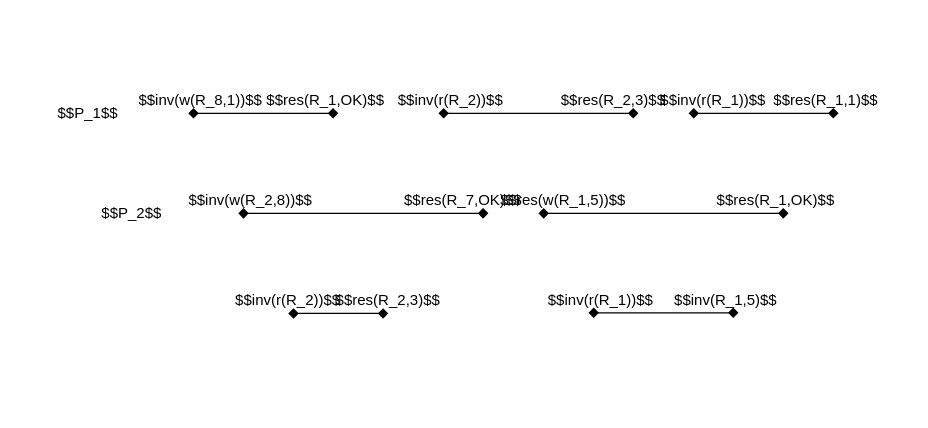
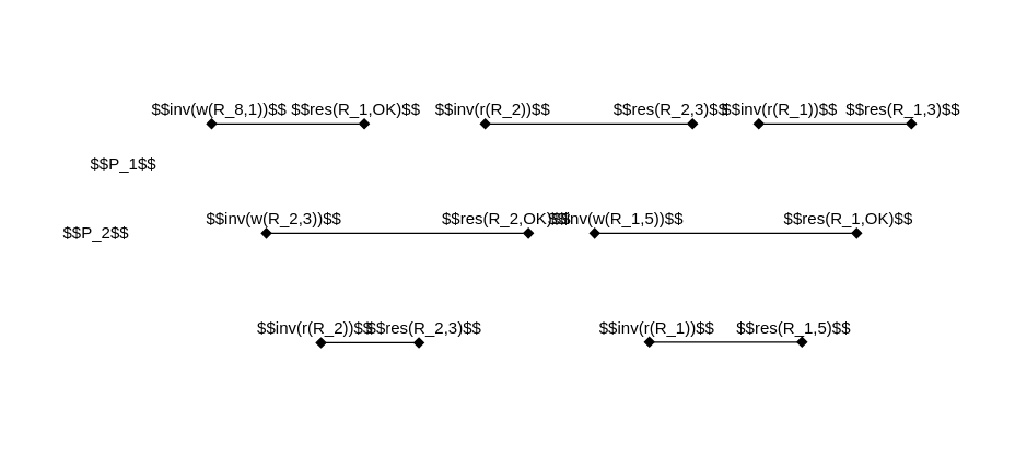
  <mxCell id="0" />
  <mxCell id="1" parent="0" />
  <mxCell id="2" value="" style="rounded=0;whiteSpace=wrap;html=1;fontSize=20;fillColor=none;strokeColor=#FFFFFF;" parent="1" vertex="1"><mxGeometry x="20" y="20" width="700" height="300" as="geometry" /></mxCell>
  <mxCell id="3" value="" style="endArrow=diamond;html=1;rounded=0;startArrow=diamond;startFill=1;endFill=1;" parent="1" edge="1"><mxGeometry width="50" height="50" relative="1" as="geometry"><mxPoint x="150" y="90" as="sourcePoint" /><mxPoint x="270" y="90" as="targetPoint" /></mxGeometry></mxCell>
  <mxCell id="4" value="" style="endArrow=diamond;html=1;rounded=0;startArrow=diamond;startFill=1;endFill=1;" parent="1" edge="1"><mxGeometry width="50" height="50" relative="1" as="geometry"><mxPoint x="190" y="170" as="sourcePoint" /><mxPoint x="390" y="170" as="targetPoint" /></mxGeometry></mxCell>
  <mxCell id="5" value="" style="endArrow=diamond;html=1;rounded=0;startArrow=diamond;startFill=1;endFill=1;" parent="1" edge="1"><mxGeometry width="50" height="50" relative="1" as="geometry"><mxPoint x="230" y="250" as="sourcePoint" /><mxPoint x="310" y="250" as="targetPoint" /></mxGeometry></mxCell>
  <mxCell id="6" value="" style="endArrow=diamond;html=1;rounded=0;startArrow=diamond;startFill=1;endFill=1;" parent="1" edge="1"><mxGeometry width="50" height="50" relative="1" as="geometry"><mxPoint x="350" y="90" as="sourcePoint" /><mxPoint x="510" y="90" as="targetPoint" /></mxGeometry></mxCell>
  <mxCell id="7" value="" style="endArrow=diamond;html=1;rounded=0;startArrow=diamond;startFill=1;endFill=1;" parent="1" edge="1"><mxGeometry width="50" height="50" relative="1" as="geometry"><mxPoint x="430" y="170" as="sourcePoint" /><mxPoint x="630" y="170" as="targetPoint" /></mxGeometry></mxCell>
  <mxCell id="8" value="" style="endArrow=diamond;html=1;rounded=0;startArrow=diamond;startFill=1;endFill=1;" parent="1" edge="1"><mxGeometry width="50" height="50" relative="1" as="geometry"><mxPoint x="470" y="249.52" as="sourcePoint" /><mxPoint x="590" y="249.52" as="targetPoint" /></mxGeometry></mxCell>
  <mxCell id="9" value="" style="endArrow=diamond;html=1;rounded=0;startArrow=diamond;startFill=1;endFill=1;" parent="1" edge="1"><mxGeometry width="50" height="50" relative="1" as="geometry"><mxPoint x="550" y="90" as="sourcePoint" /><mxPoint x="670" y="90" as="targetPoint" /></mxGeometry></mxCell>
  <mxCell id="10" value="$$inv(w(R_8,1))$$" style="rounded=0;whiteSpace=wrap;html=1;fillColor=none;strokeColor=none;" parent="1" vertex="1"><mxGeometry x="120" y="70" width="80" height="20" as="geometry" /></mxCell>
  <mxCell id="11" value="$$res(R_1,OK)$$" style="rounded=0;whiteSpace=wrap;html=1;fillColor=none;strokeColor=none;" parent="1" vertex="1"><mxGeometry x="220" y="70" width="80" height="20" as="geometry" /></mxCell>
- <mxCell id="12" value="$$inv(w(R_2,8))$$" style="rounded=0;whiteSpace=wrap;html=1;fillColor=none;strokeColor=none;" parent="1" vertex="1"><mxGeometry x="160" y="150" width="80" height="20" as="geometry" /></mxCell>
- <mxCell id="13" value="$$res(R_7,OK)$$" style="rounded=0;whiteSpace=wrap;html=1;fillColor=none;strokeColor=none;" parent="1" vertex="1"><mxGeometry x="330" y="150" width="80" height="20" as="geometry" /></mxCell>
+ <mxCell id="12" value="$$inv(w(R_2,3))$$" style="rounded=0;whiteSpace=wrap;html=1;fillColor=none;strokeColor=none;" parent="1" vertex="1"><mxGeometry x="160" y="150" width="80" height="20" as="geometry" /></mxCell>
+ <mxCell id="13" value="$$res(R_2,OK)$$" style="rounded=0;whiteSpace=wrap;html=1;fillColor=none;strokeColor=none;" parent="1" vertex="1"><mxGeometry x="330" y="150" width="80" height="20" as="geometry" /></mxCell>
  <mxCell id="14" value="$$inv(r(R_2))$$" style="rounded=0;whiteSpace=wrap;html=1;fillColor=none;strokeColor=none;" parent="1" vertex="1"><mxGeometry x="190" y="230" width="80" height="20" as="geometry" /></mxCell>
  <mxCell id="15" value="$$res(R_2,3)$$" style="rounded=0;whiteSpace=wrap;html=1;fillColor=none;strokeColor=none;" parent="1" vertex="1"><mxGeometry x="270" y="230" width="80" height="20" as="geometry" /></mxCell>
  <mxCell id="16" value="$$inv(r(R_2))$$" style="rounded=0;whiteSpace=wrap;html=1;fillColor=none;strokeColor=none;" parent="1" vertex="1"><mxGeometry x="320" y="70" width="80" height="20" as="geometry" /></mxCell>
  <mxCell id="17" value="$$res(R_2,3)$$" style="rounded=0;whiteSpace=wrap;html=1;fillColor=none;strokeColor=none;" parent="1" vertex="1"><mxGeometry x="450" y="70" width="80" height="20" as="geometry" /></mxCell>
  <mxCell id="18" value="$$inv(r(R_1))$$" style="rounded=0;whiteSpace=wrap;html=1;fillColor=none;strokeColor=none;" parent="1" vertex="1"><mxGeometry x="530" y="70" width="80" height="20" as="geometry" /></mxCell>
- <mxCell id="19" value="$$res(R_1,1)$$" style="rounded=0;whiteSpace=wrap;html=1;fillColor=none;strokeColor=none;" parent="1" vertex="1"><mxGeometry x="620" y="70" width="80" height="20" as="geometry" /></mxCell>
- <mxCell id="20" value="$$res(w(R_1,5))$$" style="rounded=0;whiteSpace=wrap;html=1;fillColor=none;strokeColor=none;" parent="1" vertex="1"><mxGeometry x="410" y="150" width="80" height="20" as="geometry" /></mxCell>
+ <mxCell id="19" value="$$res(R_1,3)$$" style="rounded=0;whiteSpace=wrap;html=1;fillColor=none;strokeColor=none;" parent="1" vertex="1"><mxGeometry x="620" y="70" width="80" height="20" as="geometry" /></mxCell>
+ <mxCell id="20" value="$$inv(w(R_1,5))$$" style="rounded=0;whiteSpace=wrap;html=1;fillColor=none;strokeColor=none;" parent="1" vertex="1"><mxGeometry x="410" y="150" width="80" height="20" as="geometry" /></mxCell>
  <mxCell id="21" value="$$res(R_1,OK)$$" style="rounded=0;whiteSpace=wrap;html=1;fillColor=none;strokeColor=none;" parent="1" vertex="1"><mxGeometry x="580" y="150" width="80" height="20" as="geometry" /></mxCell>
  <mxCell id="22" value="$$inv(r(R_1))$$" style="rounded=0;whiteSpace=wrap;html=1;fillColor=none;strokeColor=none;" parent="1" vertex="1"><mxGeometry x="440" y="230" width="80" height="20" as="geometry" /></mxCell>
- <mxCell id="23" value="$$inv(R_1,5)$$" style="rounded=0;whiteSpace=wrap;html=1;fillColor=none;strokeColor=none;" parent="1" vertex="1"><mxGeometry x="540" y="230" width="80" height="20" as="geometry" /></mxCell>
- <mxCell id="24" value="$$P_1$$" style="rounded=0;whiteSpace=wrap;html=1;fillColor=none;strokeColor=none;" parent="1" vertex="1"><mxGeometry x="50" y="70" width="40" height="40" as="geometry" /></mxCell>
- <mxCell id="25" value="$$P_2$$" style="rounded=0;whiteSpace=wrap;html=1;fillColor=none;strokeColor=none;" parent="1" vertex="1"><mxGeometry x="85" y="150" width="40" height="40" as="geometry" /></mxCell>
+ <mxCell id="23" value="$$res(R_1,5)$$" style="rounded=0;whiteSpace=wrap;html=1;fillColor=none;strokeColor=none;" parent="1" vertex="1"><mxGeometry x="540" y="230" width="80" height="20" as="geometry" /></mxCell>
+ <mxCell id="24" value="$$P_1$$" style="rounded=0;whiteSpace=wrap;html=1;fillColor=none;strokeColor=none;" parent="1" vertex="1"><mxGeometry x="70" y="100" width="40" height="40" as="geometry" /></mxCell>
+ <mxCell id="25" value="$$P_2$$" style="rounded=0;whiteSpace=wrap;html=1;fillColor=none;strokeColor=none;" parent="1" vertex="1"><mxGeometry x="50" y="150" width="40" height="40" as="geometry" /></mxCell>
